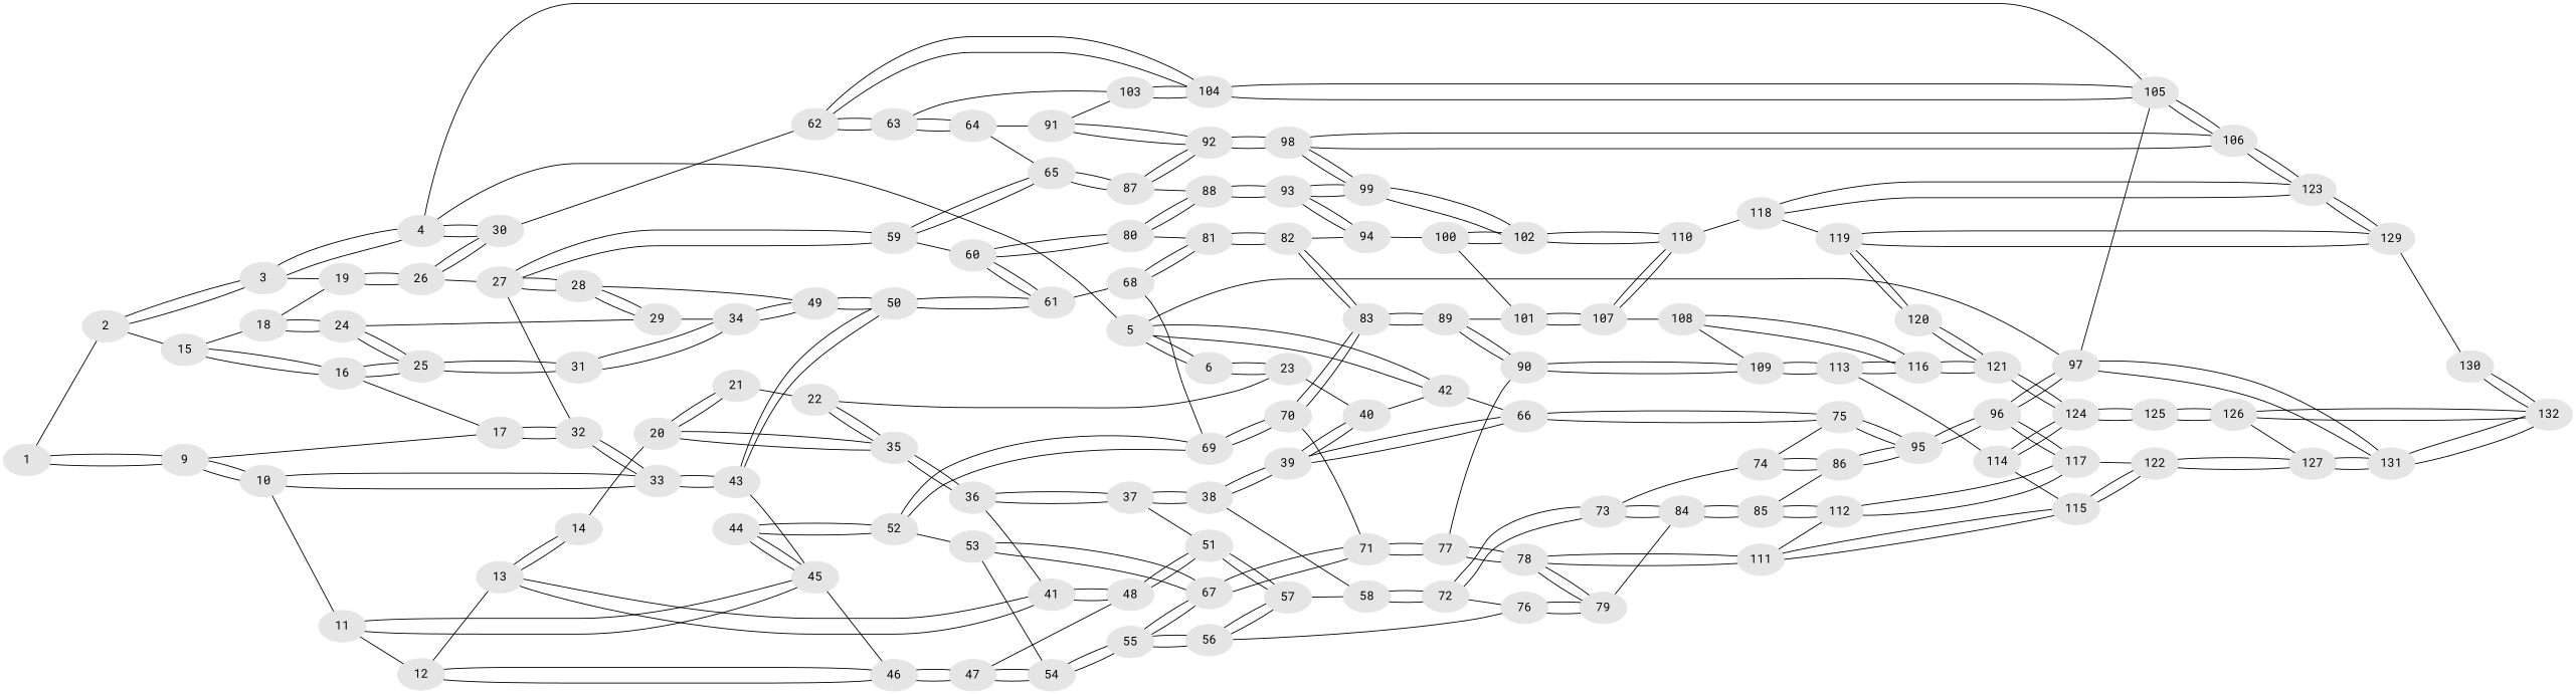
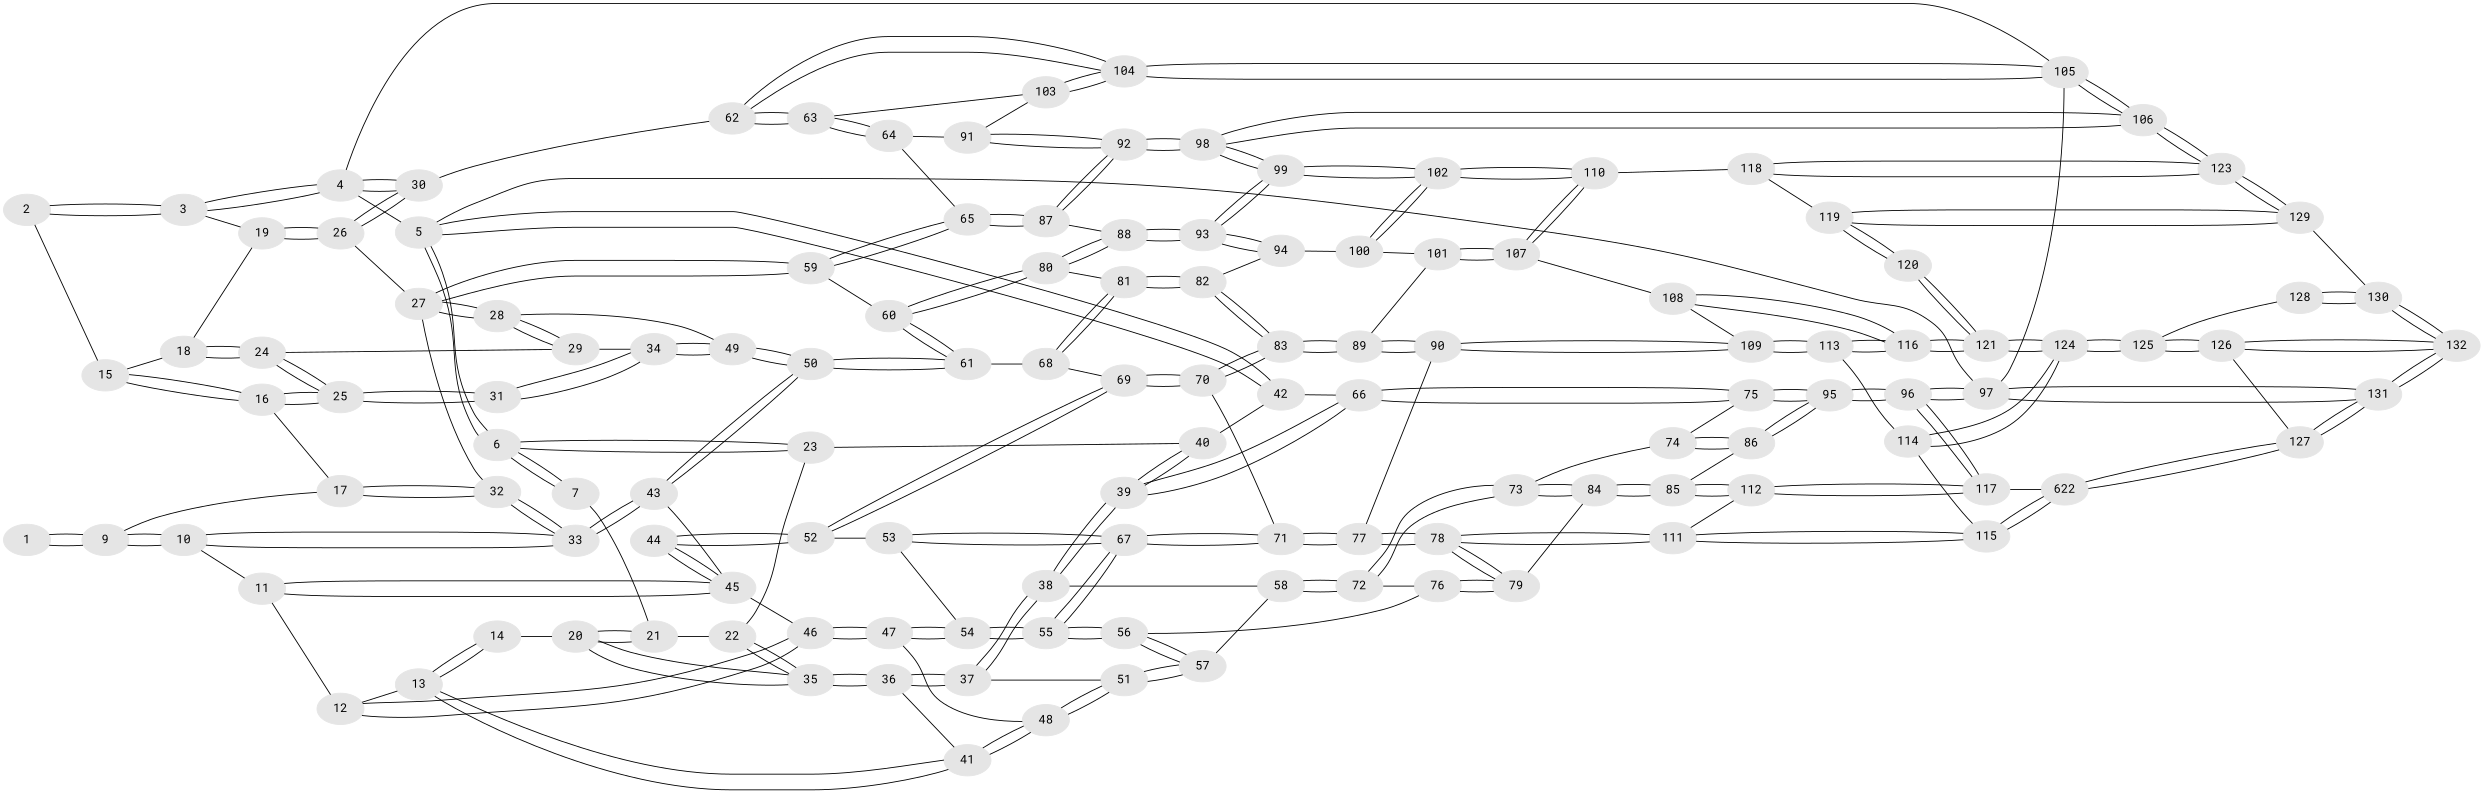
  graph {
    fontname="Roboto Mono"
    rankdir=LR
    node [color=gray90 fontname="Roboto Mono" style=filled]
    edge [fontname="Roboto Mono"]
    1
    2
    9
    3
    15
    10
    17
    4
    19
    16
    18
    5
    30
    105
    26
    6
    42
    97
    62
    106
+   7
    23
    66
    131
    21
    40
    22
    14
    20
    11
    33
    32
    12
    45
    43
    13
    46
    41
    47
    48
    35
    25
    24
    31
    29
    27
    36
    34
    28
    59
    49
    60
    65
    50
    63
    104
    37
    38
    51
    39
    58
    57
    72
    75
    44
    52
    61
    53
    69
    54
    55
    68
    67
    70
    71
    56
    76
    79
    73
    80
    87
    81
    88
    64
    103
    91
    92
    95
    77
    82
    83
    89
    78
    90
    74
    84
    86
    85
    96
    111
    109
    112
    115
    93
    94
    100
    101
    117
    98
    99
    107
    113
    102
-   122
+   122 [label=622]
    132
    123
    110
    108
    118
    129
    116
    121
    114
    119
    124
    125
    127
    120
    130
    126
-   1 -- 2
+   128
    1 -- 9
    1 -- 9
    2 -- 3
    2 -- 3
    2 -- 15
    9 -- 10
    9 -- 10
    9 -- 17
    3 -- 4
    3 -- 4
    3 -- 19
    15 -- 16
    15 -- 16
    15 -- 18
    10 -- 11
    10 -- 33
    10 -- 33
    17 -- 32
    17 -- 32
    4 -- 5
    4 -- 30
    4 -- 30
    4 -- 105
    19 -- 26
    19 -- 26
    16 -- 17
    16 -- 25
    16 -- 25
    18 -- 19
    18 -- 24
    18 -- 24
    5 -- 6
    5 -- 6
    5 -- 42
    5 -- 42
    5 -- 97
    30 -- 62
    105 -- 106
    105 -- 106
    26 -- 30
    26 -- 30
    26 -- 27
+   6 -- 7
+   6 -- 7
    6 -- 23
    6 -- 23
    42 -- 66
    97 -- 105
    97 -- 131
    97 -- 131
    62 -- 63
    62 -- 63
    62 -- 104
    62 -- 104
    106 -- 123
    106 -- 123
+   7 -- 21
    23 -- 40
    66 -- 75
    66 -- 75
    131 -- 132
    131 -- 132
    21 -- 22
    40 -- 42
    22 -- 23
    22 -- 35
    22 -- 35
    14 -- 20
    20 -- 21
    20 -- 21
    20 -- 35
    20 -- 35
    11 -- 12
    11 -- 45
    11 -- 45
    33 -- 43
    33 -- 43
    32 -- 33
    32 -- 33
    12 -- 13
    12 -- 46
    12 -- 46
    45 -- 46
    43 -- 45
    43 -- 50
    43 -- 50
    13 -- 14
    13 -- 14
    13 -- 41
    13 -- 41
    46 -- 47
    46 -- 47
    41 -- 48
    41 -- 48
    47 -- 48
    47 -- 54
    47 -- 54
    48 -- 51
    48 -- 51
    35 -- 36
    35 -- 36
    25 -- 31
    25 -- 31
    24 -- 25
    24 -- 25
    24 -- 29
    31 -- 34
    31 -- 34
    29 -- 34
    27 -- 32
    27 -- 28
    27 -- 28
    27 -- 59
    27 -- 59
    36 -- 41
    36 -- 37
    36 -- 37
    34 -- 49
    34 -- 49
    28 -- 29
    28 -- 29
    28 -- 49
    59 -- 60
    59 -- 65
    59 -- 65
    49 -- 50
    49 -- 50
    60 -- 61
    60 -- 61
    60 -- 80
    60 -- 80
    65 -- 87
    65 -- 87
    50 -- 61
    50 -- 61
    63 -- 64
    63 -- 64
    63 -- 103
    104 -- 105
    104 -- 105
    37 -- 38
    37 -- 38
    37 -- 51
    38 -- 39
    38 -- 39
    38 -- 58
    51 -- 57
    51 -- 57
    39 -- 66
    39 -- 66
    39 -- 40
    39 -- 40
    58 -- 72
    58 -- 72
    57 -- 58
    72 -- 76
    72 -- 73
    72 -- 73
    75 -- 95
    75 -- 95
    44 -- 45
    44 -- 45
    44 -- 52
    44 -- 52
    52 -- 53
    52 -- 69
    52 -- 69
    61 -- 68
    53 -- 54
    53 -- 67
    53 -- 67
    69 -- 70
    69 -- 70
    54 -- 55
    54 -- 55
    55 -- 67
    55 -- 67
    55 -- 56
    55 -- 56
    68 -- 69
    68 -- 81
    68 -- 81
    67 -- 71
    67 -- 71
    70 -- 71
    70 -- 83
    70 -- 83
    71 -- 77
    71 -- 77
    56 -- 57
    56 -- 57
    56 -- 76
    76 -- 79
    76 -- 79
    79 -- 84
    73 -- 74
    73 -- 84
    73 -- 84
    80 -- 81
    80 -- 88
    80 -- 88
    87 -- 88
    87 -- 92
    87 -- 92
    81 -- 82
    81 -- 82
    88 -- 93
    88 -- 93
    64 -- 65
    64 -- 91
    103 -- 104
    103 -- 104
    91 -- 103
    91 -- 92
    91 -- 92
    92 -- 98
    92 -- 98
    95 -- 96
    95 -- 96
    77 -- 78
    77 -- 78
    77 -- 90
    82 -- 83
    82 -- 83
    82 -- 94
    83 -- 89
    83 -- 89
    89 -- 90
    89 -- 90
    89 -- 101
    78 -- 79
    78 -- 79
    78 -- 111
    78 -- 111
    90 -- 109
    90 -- 109
    74 -- 75
    74 -- 86
    74 -- 86
    84 -- 85
    84 -- 85
    86 -- 95
    86 -- 95
    85 -- 86
    85 -- 112
    85 -- 112
    96 -- 97
    96 -- 97
    96 -- 117
    96 -- 117
    111 -- 112
    111 -- 115
    111 -- 115
    109 -- 113
    109 -- 113
    112 -- 117
    112 -- 117
    115 -- 122
    115 -- 122
    93 -- 94
    93 -- 94
    93 -- 99
    93 -- 99
    94 -- 100
    100 -- 101
    100 -- 102
    100 -- 102
    101 -- 107
    101 -- 107
    117 -- 122
    98 -- 106
    98 -- 106
    98 -- 99
    98 -- 99
    99 -- 102
    99 -- 102
    107 -- 110
    107 -- 110
    107 -- 108
    113 -- 116
    113 -- 116
    113 -- 114
    102 -- 110
    102 -- 110
    122 -- 127
    122 -- 127
    123 -- 129
    123 -- 129
    110 -- 118
    108 -- 109
    108 -- 116
    108 -- 116
    118 -- 123
    118 -- 123
    118 -- 119
    129 -- 130
    116 -- 121
    116 -- 121
    121 -- 124
    121 -- 124
    114 -- 115
    114 -- 124
    114 -- 124
    119 -- 129
    119 -- 129
    119 -- 120
    119 -- 120
    124 -- 125
    124 -- 125
    125 -- 126
    125 -- 126
+   125 -- 128
    127 -- 131
    127 -- 131
    120 -- 121
    120 -- 121
    130 -- 132
    130 -- 132
    126 -- 132
    126 -- 132
    126 -- 127
+   128 -- 130
+   128 -- 130
  }
